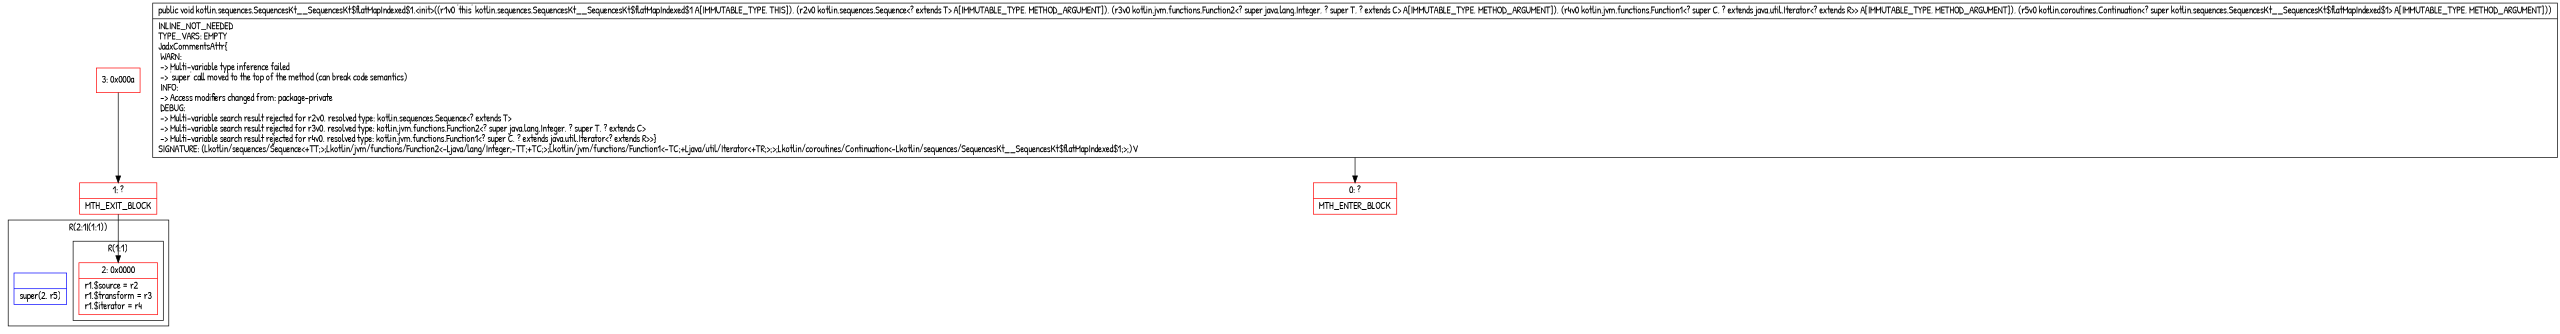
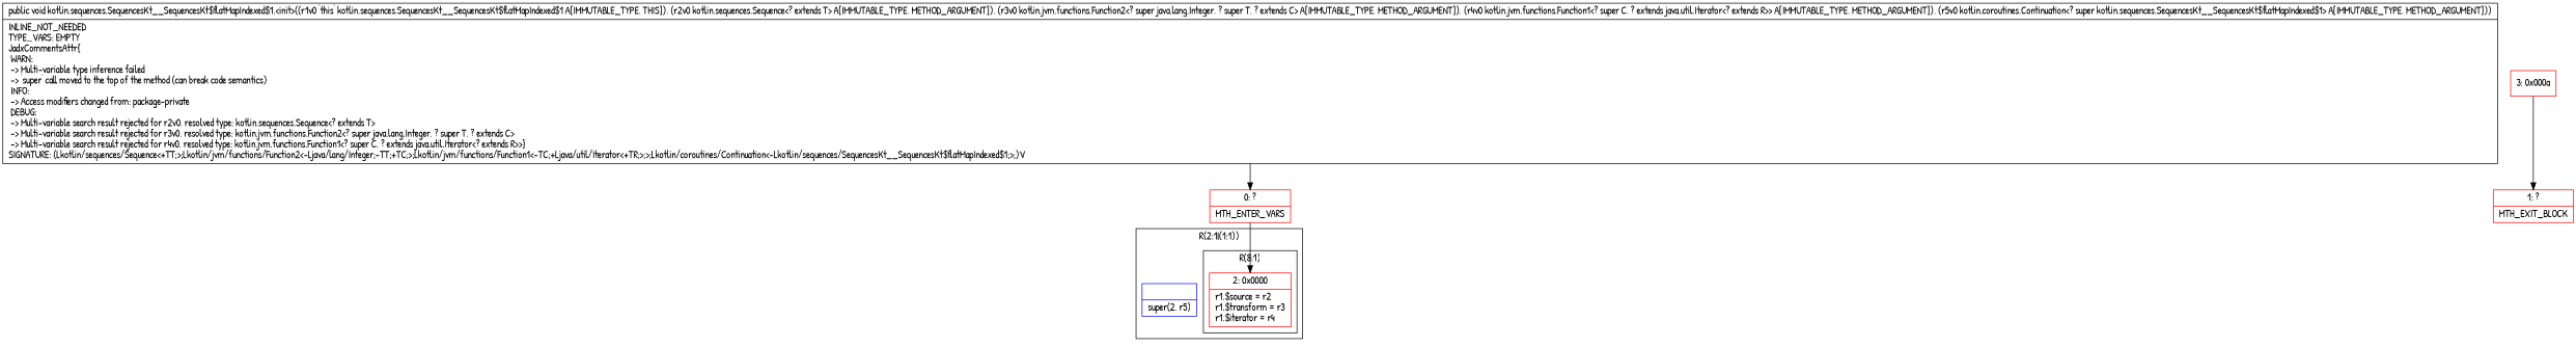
  digraph {
    fontname="Patrick Hand"
    node [color=red fontname="Patrick Hand" shape=record]
    edge [fontname="Patrick Hand"]
    n1 [label="{2\:\ 0x0000|r1.$source = r2\lr1.$transform = r3\lr1.$iterator = r4\l}"]
    n2 [color=blue label="{|super(2, r5)\l}"]
    n3 [label="{3\:\ 0x000a}"]
    n4 [label="{1\:\ ?|MTH_EXIT_BLOCK\l}"]
-   n5 [label="{0\:\ ?|MTH_ENTER_BLOCK\l}"]
+   n5 [label="{0\:\ ?|MTH_ENTER_VARS\l}"]
    n6 [label="{public void kotlin.sequences.SequencesKt__SequencesKt$flatMapIndexed$1.\<init\>((r1v0 'this' kotlin.sequences.SequencesKt__SequencesKt$flatMapIndexed$1 A[IMMUTABLE_TYPE, THIS]), (r2v0 kotlin.sequences.Sequence\<? extends T\> A[IMMUTABLE_TYPE, METHOD_ARGUMENT]), (r3v0 kotlin.jvm.functions.Function2\<? super java.lang.Integer, ? super T, ? extends C\> A[IMMUTABLE_TYPE, METHOD_ARGUMENT]), (r4v0 kotlin.jvm.functions.Function1\<? super C, ? extends java.util.Iterator\<? extends R\>\> A[IMMUTABLE_TYPE, METHOD_ARGUMENT]), (r5v0 kotlin.coroutines.Continuation\<? super kotlin.sequences.SequencesKt__SequencesKt$flatMapIndexed$1\> A[IMMUTABLE_TYPE, METHOD_ARGUMENT]))  | INLINE_NOT_NEEDED\lTYPE_VARS: EMPTY\lJadxCommentsAttr\{\l WARN: \l \-\> Multi\-variable type inference failed\l \-\> 'super' call moved to the top of the method (can break code semantics)\l INFO: \l \-\> Access modifiers changed from: package\-private\l DEBUG: \l \-\> Multi\-variable search result rejected for r2v0, resolved type: kotlin.sequences.Sequence\<? extends T\>\l \-\> Multi\-variable search result rejected for r3v0, resolved type: kotlin.jvm.functions.Function2\<? super java.lang.Integer, ? super T, ? extends C\>\l \-\> Multi\-variable search result rejected for r4v0, resolved type: kotlin.jvm.functions.Function1\<? super C, ? extends java.util.Iterator\<? extends R\>\>\}\lSIGNATURE: (Lkotlin\/sequences\/Sequence\<+TT;\>;Lkotlin\/jvm\/functions\/Function2\<\-Ljava\/lang\/Integer;\-TT;+TC;\>;Lkotlin\/jvm\/functions\/Function1\<\-TC;+Ljava\/util\/Iterator\<+TR;\>;\>;Lkotlin\/coroutines\/Continuation\<\-Lkotlin\/sequences\/SequencesKt__SequencesKt$flatMapIndexed$1;\>;)V\l}" color=""]
    subgraph cluster_1 {
      label="R(2:1|(1:1))"
      n2
      subgraph cluster_2 {
-       label="R(1:1)"
+       label="R(8:1)"
        n1
      }
    }
    n3 -> n4
-   n4 -> n1
+   n5 -> n1
    n6 -> n5
  }
